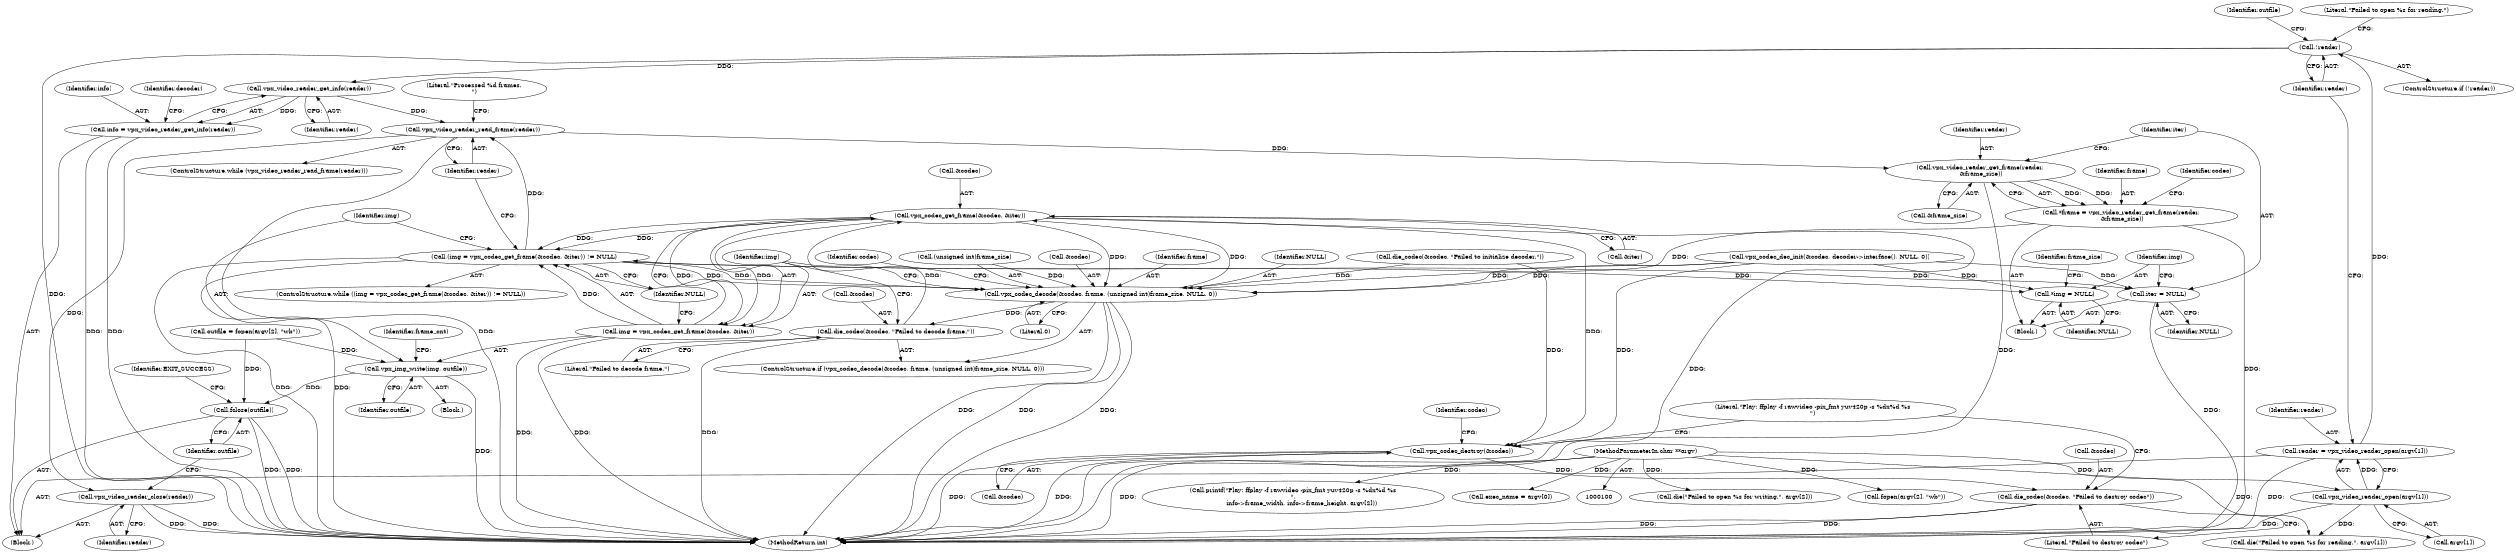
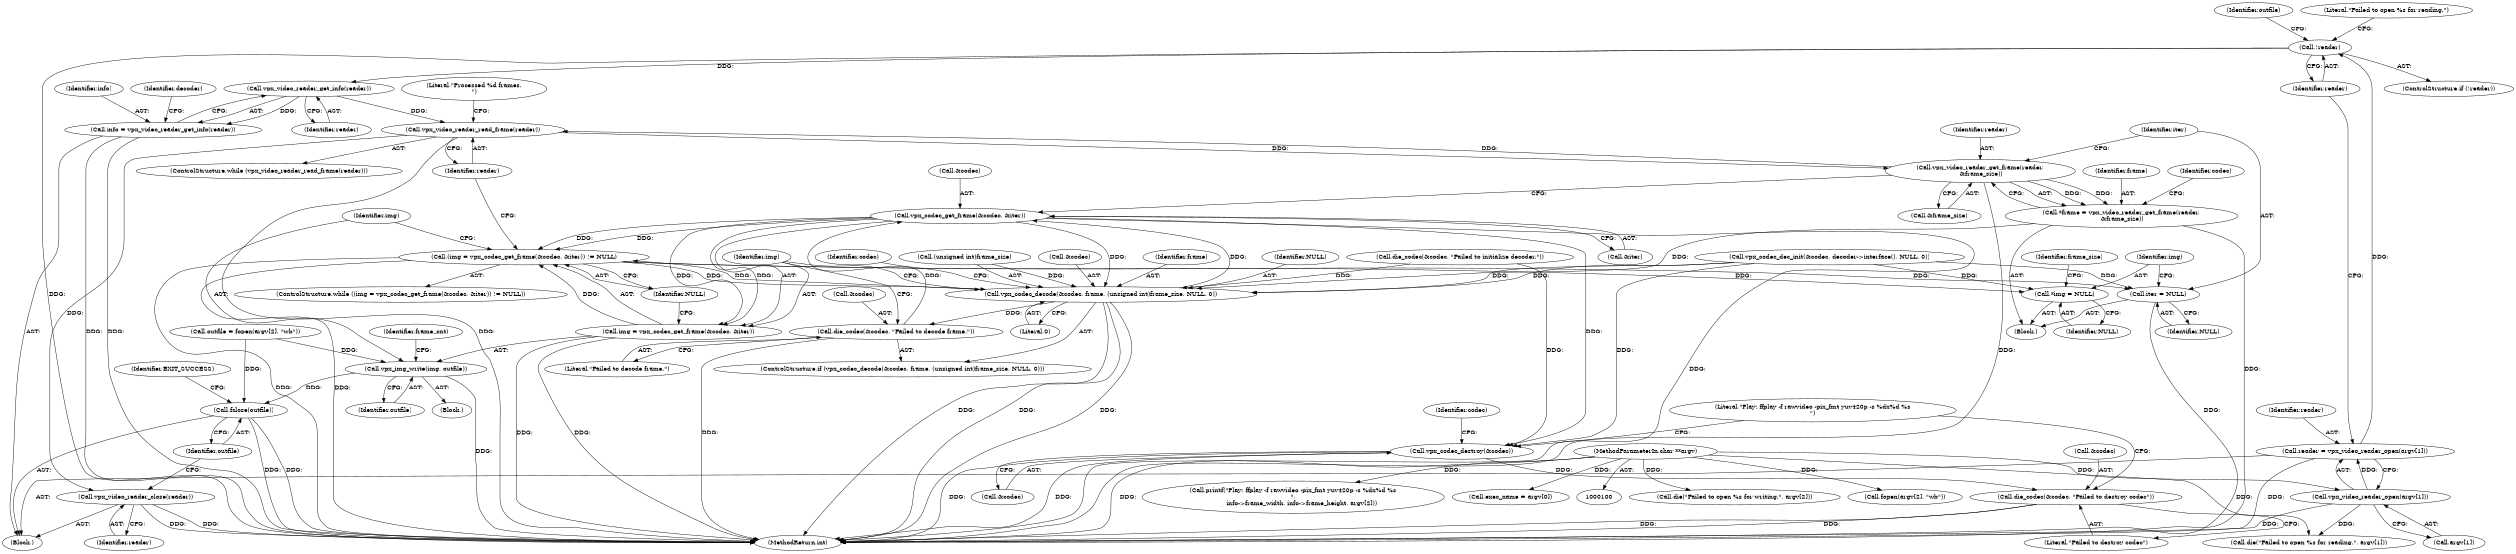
  digraph {
    n1 [label="(Call,!reader)"]
    n2 [label="(Call,vpx_video_reader_get_info(reader))"]
    n3 [label="(ControlStructure,if (!reader))"]
    n4 [label="(MethodReturn,int)"]
    n5 [label="(Identifier,reader)"]
    n6 [label="(Call,info = vpx_video_reader_get_info(reader))"]
    n7 [label="(Call,vpx_video_reader_read_frame(reader))"]
    n8 [label="(Identifier,reader)"]
    n9 [label="(Call,reader = vpx_video_reader_open(argv[1]))"]
    n10 [label="(Call,vpx_video_reader_open(argv[1]))"]
    n11 [label="(Block,)"]
    n12 [label="(Call,argv[1])"]
    n13 [label="(Call,die(\"Failed to open %s for reading.\", argv[1]))"]
    n14 [label="(MethodParameterIn,char **argv)"]
    n15 [label="(Call,fopen(argv[2], \"wb\"))"]
    n16 [label="(Call,die(\"Failed to open %s for writing.\", argv[2]))"]
    n17 [label="(Call,printf(\"Play: ffplay -f rawvideo -pix_fmt yuv420p -s %dx%d %s\n\",\n         info->frame_width, info->frame_height, argv[2]))"]
    n18 [label="(Call,exec_name = argv[0])"]
    1000100
    n20 [label="(Call,vpx_video_reader_get_frame(reader,\n &frame_size))"]
    n21 [label="(Call,vpx_video_reader_close(reader))"]
    n22 [label="(ControlStructure,while (vpx_video_reader_read_frame(reader)))"]
    n23 [label="(Identifier,reader)"]
    n24 [label="(Call,*frame = vpx_video_reader_get_frame(reader,\n &frame_size))"]
    n25 [label="(Call,&frame_size)"]
    n26 [label="(Identifier,reader)"]
    n27 [label="(Call,(img = vpx_codec_get_frame(&codec, &iter)) != NULL)"]
    n28 [label="(Call,vpx_codec_decode(&codec, frame, (unsigned int)frame_size, NULL, 0))"]
    n29 [label="(Block,)"]
    n30 [label="(Call,die_codec(&codec, \"Failed to decode frame.\"))"]
    n31 [label="(Call,vpx_codec_get_frame(&codec, &iter))"]
    n32 [label="(Literal,0)"]
    n33 [label="(ControlStructure,if (vpx_codec_decode(&codec, frame, (unsigned int)frame_size, NULL, 0)))"]
    n34 [label="(Literal,\"Failed to decode frame.\")"]
    n35 [label="(Call,img = vpx_codec_get_frame(&codec, &iter))"]
    n36 [label="(Call,vpx_codec_destroy(&codec))"]
    n37 [label="(Call,&iter)"]
    n38 [label="(Call,iter = NULL)"]
    n39 [label="(Call,*img = NULL)"]
    n40 [label="(ControlStructure,while ((img = vpx_codec_get_frame(&codec, &iter)) != NULL))"]
    n41 [label="(Identifier,NULL)"]
    n42 [label="(Call,vpx_img_write(img, outfile))"]
    n43 [label="(Call,die_codec(&codec, \"Failed to destroy codec\"))"]
    n44 [label="(Call,&codec)"]
    n45 [label="(Identifier,NULL)"]
    n46 [label="(Identifier,NULL)"]
    n47 [label="(Call,fclose(outfile))"]
    n48 [label="(Identifier,outfile)"]
    n49 [label="(Block,)"]
    n50 [label="(Identifier,outfile)"]
    n51 [label="(Literal,\"Failed to destroy codec\")"]
    n52 [label="(Call,&codec)"]
    n53 [label="(Call,(unsigned int)frame_size)"]
    n54 [label="(Identifier,frame_size)"]
    n55 [label="(Call,vpx_codec_dec_init(&codec, decoder->interface(), NULL, 0))"]
    n56 [label="(Identifier,decoder)"]
    n57 [label="(Identifier,frame_cnt)"]
    n58 [label="(Identifier,outfile)"]
    n59 [label="(Call,die_codec(&codec, \"Failed to initialize decoder.\"))"]
    n60 [label="(Call,&codec)"]
    n61 [label="(Literal,\"Processed %d frames.\n\")"]
    n62 [label="(Identifier,EXIT_SUCCESS)"]
    n63 [label="(Identifier,frame)"]
    n64 [label="(Identifier,codec)"]
    n65 [label="(Identifier,img)"]
    n66 [label="(Identifier,info)"]
    n67 [label="(Identifier,reader)"]
    n68 [label="(Identifier,img)"]
    n69 [label="(Identifier,frame)"]
    n70 [label="(Identifier,iter)"]
    n71 [label="(Identifier,NULL)"]
    n72 [label="(Identifier,codec)"]
    n73 [label="(Identifier,codec)"]
    n74 [label="(Call,outfile = fopen(argv[2], \"wb\"))"]
    n75 [label="(Identifier,img)"]
    n76 [label="(Literal,\"Play: ffplay -f rawvideo -pix_fmt yuv420p -s %dx%d %s\n\")"]
    n77 [label="(Literal,\"Failed to open %s for reading.\")"]
    n78 [label="(Call,&codec)"]
    n79 [label="(Identifier,reader)"]
    n80 [label="(Call,&codec)"]
    n1 -> n2 [label="DDG: "]
    n1 -> n3 [label="AST: "]
    n1 -> n4 [label="DDG: "]
    n1 -> n5 [label="CFG: "]
    n2 -> n6 [label="AST: "]
    n2 -> n6 [label="DDG: "]
    n2 -> n7 [label="DDG: "]
    n2 -> n8 [label="CFG: "]
    n5 -> n1 [label="AST: "]
    n5 -> n9 [label="CFG: "]
    n6 -> n2 [label="CFG: "]
    n6 -> n4 [label="DDG: "]
    n6 -> n4 [label="DDG: "]
    n6 -> n11 [label="AST: "]
    n7 -> n4 [label="DDG: "]
    n7 -> n20 [label="DDG: "]
    n7 -> n21 [label="DDG: "]
    n7 -> n22 [label="AST: "]
    n7 -> n23 [label="CFG: "]
    n8 -> n2 [label="AST: "]
    n9 -> n1 [label="DDG: "]
    n9 -> n4 [label="DDG: "]
    n9 -> n10 [label="CFG: "]
    n9 -> n11 [label="AST: "]
    n10 -> n4 [label="DDG: "]
    n10 -> n9 [label="AST: "]
    n10 -> n9 [label="DDG: "]
    n10 -> n12 [label="CFG: "]
    n10 -> n13 [label="DDG: "]
    n12 -> n10 [label="AST: "]
    n14 -> n4 [label="DDG: "]
    n14 -> n10 [label="DDG: "]
    n14 -> n13 [label="DDG: "]
    n14 -> n15 [label="DDG: "]
    n14 -> n16 [label="DDG: "]
    n14 -> n17 [label="DDG: "]
    n14 -> n18 [label="DDG: "]
    n14 -> 1000100 [label="AST: "]
    n20 -> n4 [label="DDG: "]
-   n27 -> n7 [label="DDG: "]
+   n20 -> n7 [label="DDG: "]
    n20 -> n24 [label="AST: "]
    n20 -> n24 [label="DDG: "]
    n20 -> n24 [label="DDG: "]
    n20 -> n25 [label="CFG: "]
    n21 -> n4 [label="DDG: "]
    n21 -> n4 [label="DDG: "]
    n21 -> n11 [label="AST: "]
    n21 -> n26 [label="CFG: "]
    n23 -> n7 [label="AST: "]
    n23 -> n27 [label="CFG: "]
    n24 -> n4 [label="DDG: "]
    n24 -> n20 [label="CFG: "]
    n24 -> n28 [label="DDG: "]
    n24 -> n29 [label="AST: "]
    n25 -> n20 [label="AST: "]
    n26 -> n21 [label="AST: "]
    n27 -> n4 [label="DDG: "]
    n27 -> n4 [label="DDG: "]
    n27 -> n28 [label="DDG: "]
    n27 -> n38 [label="DDG: "]
    n27 -> n39 [label="DDG: "]
    n27 -> n40 [label="AST: "]
    n27 -> n41 [label="CFG: "]
    n28 -> n4 [label="DDG: "]
    n28 -> n4 [label="DDG: "]
    n28 -> n4 [label="DDG: "]
    n28 -> n27 [label="DDG: "]
    n28 -> n30 [label="DDG: "]
    n28 -> n31 [label="DDG: "]
    n28 -> n32 [label="CFG: "]
    n28 -> n33 [label="AST: "]
    n30 -> n4 [label="DDG: "]
    n30 -> n31 [label="DDG: "]
    n30 -> n33 [label="AST: "]
    n30 -> n34 [label="CFG: "]
    n31 -> n4 [label="DDG: "]
    n31 -> n27 [label="DDG: "]
    n31 -> n27 [label="DDG: "]
    n31 -> n28 [label="DDG: "]
    n31 -> n35 [label="AST: "]
    n31 -> n35 [label="DDG: "]
    n31 -> n35 [label="DDG: "]
    n31 -> n36 [label="DDG: "]
    n31 -> n37 [label="CFG: "]
    n32 -> n28 [label="AST: "]
    n34 -> n30 [label="AST: "]
    n35 -> n4 [label="DDG: "]
    n35 -> n4 [label="DDG: "]
    n35 -> n27 [label="AST: "]
    n35 -> n27 [label="DDG: "]
-   n35 -> n31 [label="CFG: "]
+   n20 -> n31 [label="CFG: "]
    n35 -> n42 [label="AST: "]
    n36 -> n4 [label="DDG: "]
    n36 -> n4 [label="DDG: "]
    n36 -> n43 [label="DDG: "]
    n36 -> n44 [label="CFG: "]
    n37 -> n31 [label="AST: "]
    n38 -> n4 [label="DDG: "]
    n38 -> n29 [label="AST: "]
    n38 -> n45 [label="CFG: "]
    n39 -> n29 [label="AST: "]
    n39 -> n46 [label="CFG: "]
    n41 -> n27 [label="AST: "]
    n41 -> n35 [label="CFG: "]
    n42 -> n4 [label="DDG: "]
    n42 -> n47 [label="DDG: "]
    n42 -> n48 [label="CFG: "]
    n42 -> n49 [label="AST: "]
    n43 -> n4 [label="DDG: "]
    n43 -> n4 [label="DDG: "]
    n43 -> n51 [label="CFG: "]
    n44 -> n36 [label="AST: "]
    n45 -> n38 [label="AST: "]
    n46 -> n39 [label="AST: "]
    n47 -> n4 [label="DDG: "]
    n47 -> n4 [label="DDG: "]
    n47 -> n11 [label="AST: "]
    n47 -> n50 [label="CFG: "]
    n48 -> n42 [label="AST: "]
    n50 -> n21 [label="CFG: "]
    n50 -> n47 [label="AST: "]
    n51 -> n43 [label="AST: "]
    n52 -> n31 [label="AST: "]
    n53 -> n28 [label="AST: "]
    n53 -> n28 [label="DDG: "]
    n54 -> n39 [label="CFG: "]
    n55 -> n28 [label="DDG: "]
    n55 -> n28 [label="DDG: "]
    n55 -> n36 [label="DDG: "]
    n55 -> n38 [label="DDG: "]
    n55 -> n39 [label="DDG: "]
    n56 -> n6 [label="CFG: "]
    n57 -> n42 [label="CFG: "]
    n58 -> n1 [label="CFG: "]
    n59 -> n28 [label="DDG: "]
    n59 -> n36 [label="DDG: "]
    n60 -> n30 [label="AST: "]
    n61 -> n7 [label="CFG: "]
    n62 -> n47 [label="CFG: "]
    n63 -> n28 [label="AST: "]
    n64 -> n36 [label="CFG: "]
    n65 -> n38 [label="CFG: "]
    n65 -> n39 [label="AST: "]
    n66 -> n6 [label="AST: "]
    n67 -> n9 [label="AST: "]
    n68 -> n27 [label="CFG: "]
    n68 -> n42 [label="AST: "]
    n69 -> n24 [label="AST: "]
    n70 -> n20 [label="CFG: "]
    n70 -> n38 [label="AST: "]
    n71 -> n28 [label="AST: "]
    n72 -> n24 [label="CFG: "]
    n73 -> n28 [label="CFG: "]
    n74 -> n42 [label="DDG: "]
    n74 -> n47 [label="DDG: "]
    n75 -> n28 [label="CFG: "]
    n75 -> n30 [label="CFG: "]
    n75 -> n35 [label="AST: "]
    n76 -> n36 [label="CFG: "]
    n76 -> n43 [label="CFG: "]
    n77 -> n1 [label="CFG: "]
    n78 -> n28 [label="AST: "]
    n79 -> n20 [label="AST: "]
    n80 -> n43 [label="AST: "]
  }
